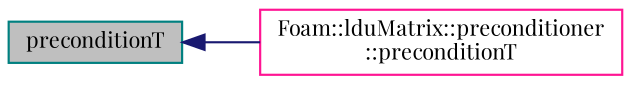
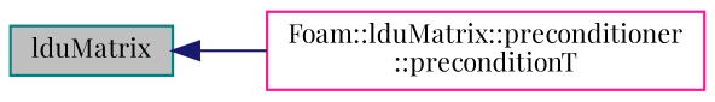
  digraph {
    rankdir=LR
    fontname="Playfair Display"
    node [fontname="Playfair Display" fontsize=10 shape=record]
-   n1 [color=teal fillcolor=grey75 fontcolor=black height=0.2 label=preconditionT style=filled width=0.4]
+   n1 [color=teal fillcolor=grey75 fontcolor=black height=0.2 label=lduMatrix style=filled width=0.4]
    n2 [color=deeppink height=0.2 label="Foam::lduMatrix::preconditioner\l::preconditionT" width=0.4]
    n1 -> n2 [color=midnightblue dir=back fontname="Playfair Display" fontsize=10 labelfontname=Helvetica labelfontsize=10 style=solid]
  }
